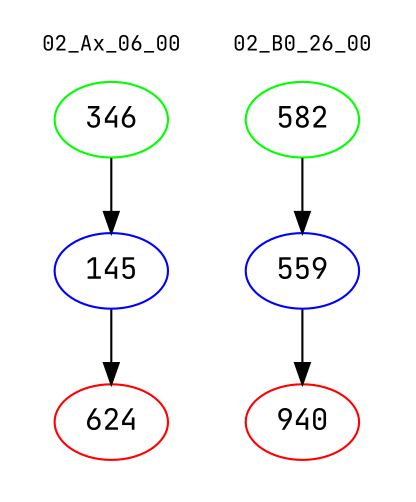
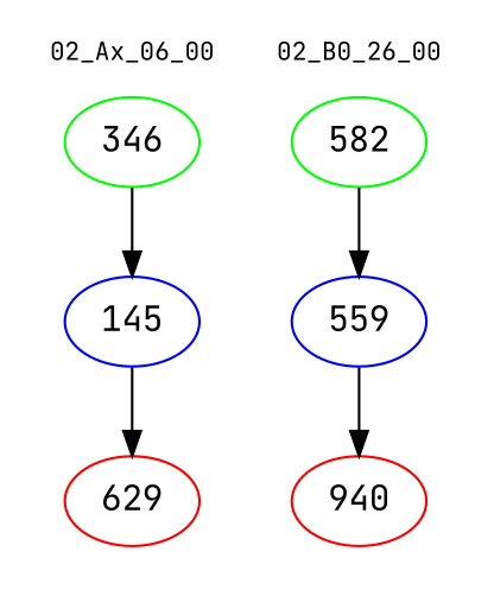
  digraph {
    fontname="JetBrains Mono"
    node [color=green fontname="JetBrains Mono"]
    edge [color=black fontname="JetBrains Mono"]
    n1 [label=346]
    n2 [color=blue label=145]
-   n3 [color=red label=624]
+   n3 [color=red label=629]
    n4 [label=582]
    n5 [color=blue label=559]
    n6 [color=red label=940]
    subgraph cluster_1 {
      color=white
      fontsize=10
      label="02_Ax_06_00"
      n1
      n2
      n3
    }
    subgraph cluster_2 {
      color=white
      fontsize=10
      label="02_B0_26_00"
      n4
      n5
      n6
    }
    n1 -> n2
    n2 -> n3
    n4 -> n5
    n5 -> n6
  }
